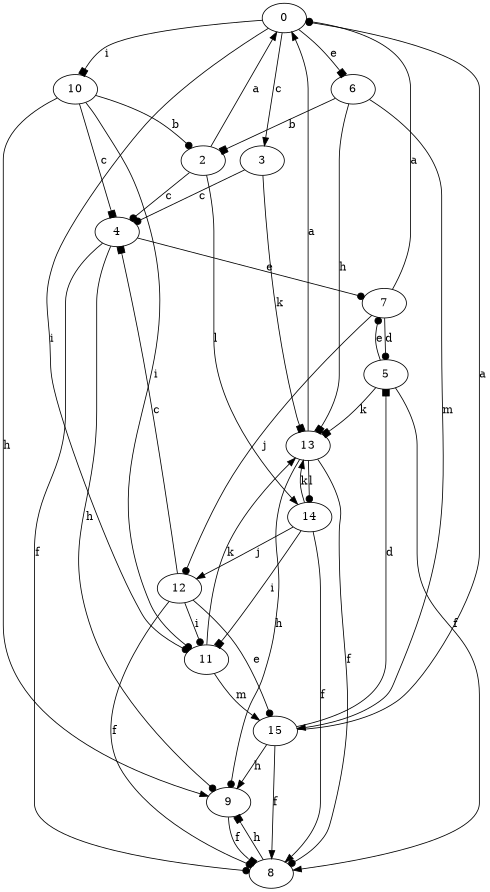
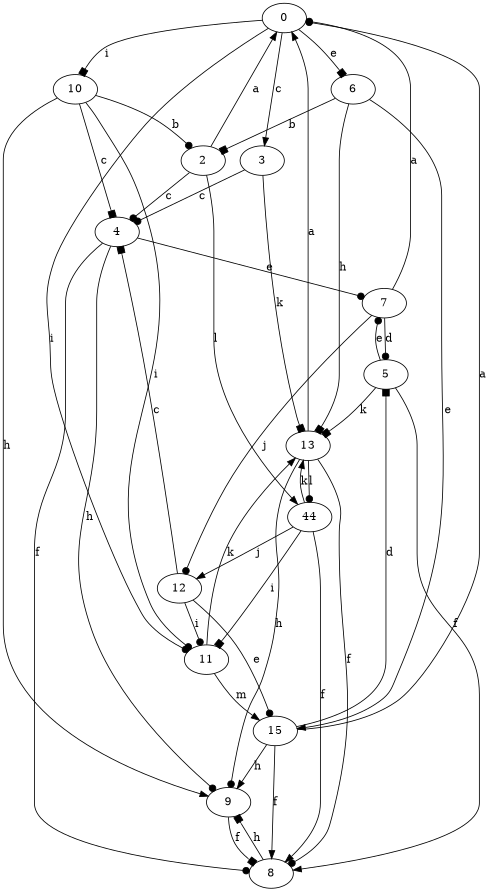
  strict digraph {
    edge [arrowhead=dot]
    0
    3
    6
    10
    11
    2
    4
-   14
+   14 [label=44]
    13
    15
    9
    7
    8
    12
    5
    0 -> 3 [arrowhead=normal label=c]
    0 -> 6 [arrowhead=box label=e]
    0 -> 10 [arrowhead=box label=i]
    0 -> 11 [label=i]
    3 -> 4 [label=c]
    3 -> 13 [arrowhead=box label=k]
    6 -> 2 [arrowhead=box label=b]
    6 -> 13 [arrowhead=box label=h]
-   6 -> 15 [arrowhead=normal label=m]
+   6 -> 15 [arrowhead=normal label=e]
    10 -> 11 [label=i]
    10 -> 2 [label=b]
    10 -> 4 [arrowhead=box label=c]
    10 -> 9 [arrowhead=normal label=h]
    11 -> 13 [arrowhead=normal label=k]
    11 -> 15 [arrowhead=normal label=m]
    2 -> 0 [arrowhead=normal label=a]
    2 -> 4 [label=c]
    2 -> 14 [arrowhead=normal label=l]
    4 -> 9 [label=h]
    4 -> 7 [label=e]
    4 -> 8 [label=f]
    14 -> 11 [arrowhead=box label=i]
    14 -> 13 [arrowhead=normal label=k]
    14 -> 8 [arrowhead=normal label=f]
    14 -> 12 [arrowhead=normal label=j]
    13 -> 0 [arrowhead=normal label=a]
    13 -> 14 [label=l]
    13 -> 9 [label=h]
    13 -> 8 [label=f]
    15 -> 0 [label=a]
    15 -> 9 [arrowhead=normal label=h]
    15 -> 8 [arrowhead=normal label=f]
    15 -> 5 [arrowhead=box label=d]
    9 -> 8 [arrowhead=box label=f]
    7 -> 0 [label=a]
    7 -> 12 [label=j]
    7 -> 5 [label=d]
    8 -> 9 [arrowhead=box label=h]
    12 -> 11 [label=i]
    12 -> 4 [arrowhead=box label=c]
    12 -> 15 [label=e]
-   12 -> 8 [label=f]
    5 -> 13 [arrowhead=box label=k]
    5 -> 7 [label=e]
    5 -> 8 [arrowhead=normal label=f]
  }
